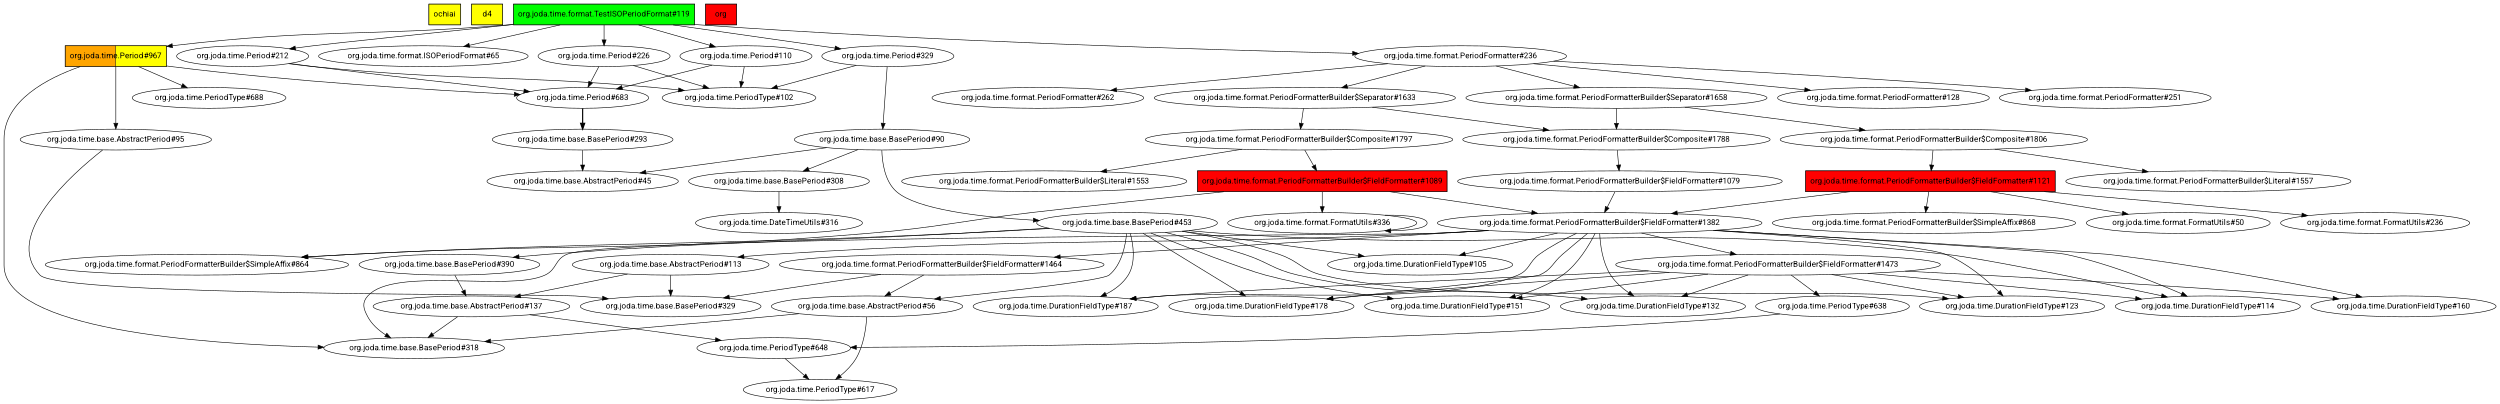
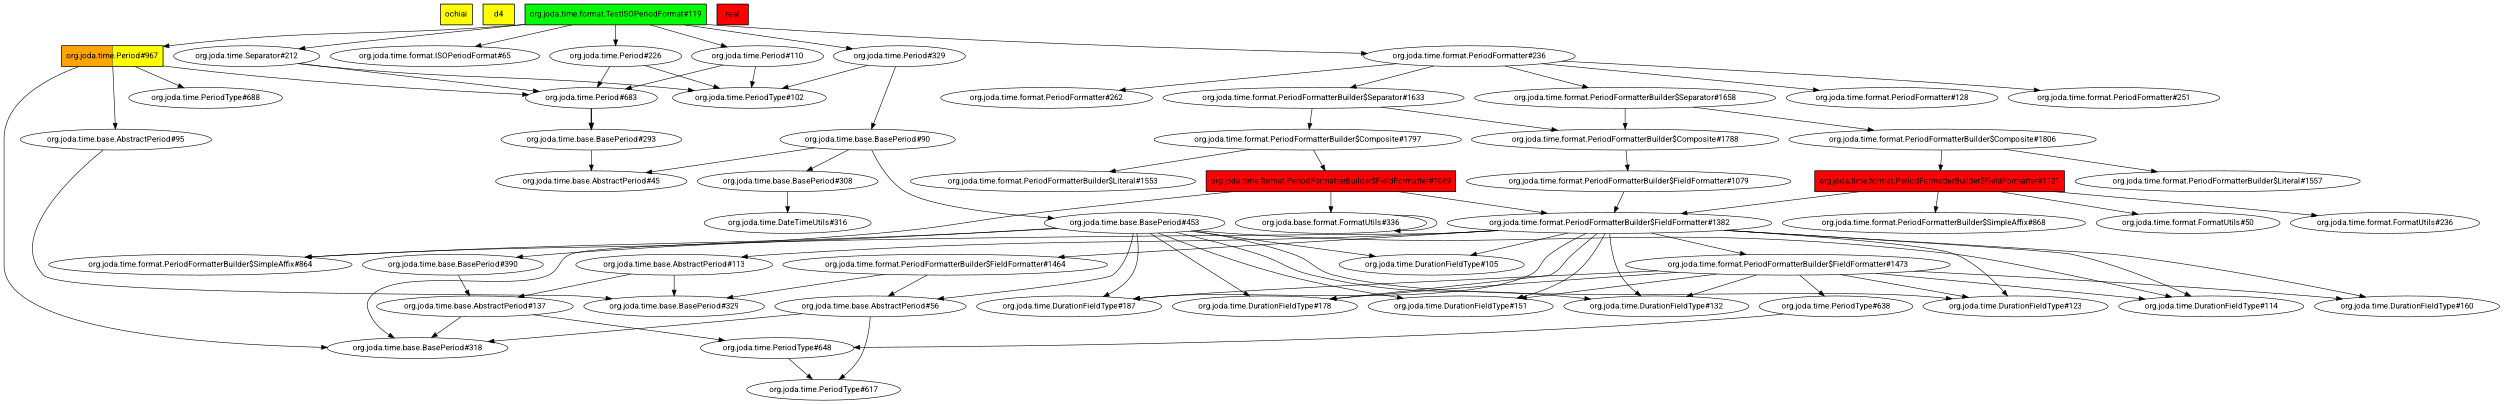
  digraph {
    fontname=Roboto
    node [fontname=Roboto]
    edge [fontname=Roboto]
    ochiai [fillcolor=yellow shape=box style=striped]
    d4 [fillcolor=yellow shape=box style=striped]
    "org.joda.time.format.TestISOPeriodFormat#119" [fillcolor=green shape=box style=striped]
    "org.joda.time.Period#967" [fillcolor="orange:yellow" shape=box style=striped]
    "org.joda.time.Period#226"
    "org.joda.time.format.ISOPeriodFormat#65"
    "org.joda.time.format.PeriodFormatter#236"
-   "org.joda.time.Period#212"
+   "org.joda.time.Period#212" [label="org.joda.time.Separator#212"]
    "org.joda.time.Period#329"
    "org.joda.time.Period#110"
    "org.joda.time.PeriodType#688"
    "org.joda.time.base.AbstractPeriod#95"
    "org.joda.time.Period#683"
    "org.joda.time.base.BasePeriod#318"
    "org.joda.time.PeriodType#102"
    "org.joda.time.format.PeriodFormatterBuilder$Separator#1658"
    "org.joda.time.format.PeriodFormatterBuilder$Separator#1633"
    "org.joda.time.format.PeriodFormatter#128"
    "org.joda.time.format.PeriodFormatter#251"
    "org.joda.time.format.PeriodFormatter#262"
    "org.joda.time.base.BasePeriod#90"
    "org.joda.time.base.BasePeriod#329"
    "org.joda.time.base.BasePeriod#293"
-   real [fillcolor=red shape=box style=striped label=org]
+   real [fillcolor=red shape=box style=striped]
    "org.joda.time.format.PeriodFormatterBuilder$FieldFormatter#1089" [fillcolor=red shape=box style=striped]
    "org.joda.time.format.PeriodFormatterBuilder$FieldFormatter#1382"
-   "org.joda.time.format.FormatUtils#336"
+   "org.joda.time.format.FormatUtils#336" [label="org.joda.base.format.FormatUtils#336"]
    "org.joda.time.format.PeriodFormatterBuilder$SimpleAffix#864"
    "org.joda.time.DurationFieldType#105"
    "org.joda.time.DurationFieldType#187"
    "org.joda.time.DurationFieldType#178"
    "org.joda.time.DurationFieldType#132"
    "org.joda.time.DurationFieldType#123"
    "org.joda.time.DurationFieldType#160"
    "org.joda.time.DurationFieldType#114"
    "org.joda.time.DurationFieldType#151"
    "org.joda.time.base.AbstractPeriod#113"
    "org.joda.time.format.PeriodFormatterBuilder$FieldFormatter#1464"
    "org.joda.time.format.PeriodFormatterBuilder$FieldFormatter#1473"
    "org.joda.time.format.PeriodFormatterBuilder$FieldFormatter#1121" [fillcolor=red shape=box style=striped]
    "org.joda.time.format.FormatUtils#50"
    "org.joda.time.format.FormatUtils#236"
    "org.joda.time.format.PeriodFormatterBuilder$SimpleAffix#868"
    "org.joda.time.base.BasePeriod#453"
    "org.joda.time.base.BasePeriod#390"
    "org.joda.time.base.AbstractPeriod#56"
    "org.joda.time.base.AbstractPeriod#137"
    "org.joda.time.PeriodType#617"
    "org.joda.time.PeriodType#638"
    "org.joda.time.PeriodType#648"
    "org.joda.time.base.BasePeriod#308"
    "org.joda.time.DateTimeUtils#316"
    "org.joda.time.format.PeriodFormatterBuilder$Composite#1788"
    "org.joda.time.format.PeriodFormatterBuilder$FieldFormatter#1079"
    "org.joda.time.format.PeriodFormatterBuilder$Composite#1806"
    "org.joda.time.format.PeriodFormatterBuilder$Literal#1557"
    "org.joda.time.base.AbstractPeriod#45"
    "org.joda.time.format.PeriodFormatterBuilder$Composite#1797"
    "org.joda.time.format.PeriodFormatterBuilder$Literal#1553"
    "org.joda.time.format.TestISOPeriodFormat#119" -> "org.joda.time.Period#967"
    "org.joda.time.format.TestISOPeriodFormat#119" -> "org.joda.time.Period#226"
    "org.joda.time.format.TestISOPeriodFormat#119" -> "org.joda.time.format.ISOPeriodFormat#65"
    "org.joda.time.format.TestISOPeriodFormat#119" -> "org.joda.time.format.PeriodFormatter#236"
    "org.joda.time.format.TestISOPeriodFormat#119" -> "org.joda.time.Period#212"
    "org.joda.time.format.TestISOPeriodFormat#119" -> "org.joda.time.Period#329"
    "org.joda.time.format.TestISOPeriodFormat#119" -> "org.joda.time.Period#110"
    "org.joda.time.Period#967" -> "org.joda.time.PeriodType#688"
    "org.joda.time.Period#967" -> "org.joda.time.base.AbstractPeriod#95"
    "org.joda.time.Period#967" -> "org.joda.time.Period#683"
    "org.joda.time.Period#967" -> "org.joda.time.base.BasePeriod#318"
    "org.joda.time.Period#226" -> "org.joda.time.Period#683"
    "org.joda.time.Period#226" -> "org.joda.time.PeriodType#102"
    "org.joda.time.format.PeriodFormatter#236" -> "org.joda.time.format.PeriodFormatterBuilder$Separator#1658"
    "org.joda.time.format.PeriodFormatter#236" -> "org.joda.time.format.PeriodFormatterBuilder$Separator#1633"
    "org.joda.time.format.PeriodFormatter#236" -> "org.joda.time.format.PeriodFormatter#128"
    "org.joda.time.format.PeriodFormatter#236" -> "org.joda.time.format.PeriodFormatter#251"
    "org.joda.time.format.PeriodFormatter#236" -> "org.joda.time.format.PeriodFormatter#262"
    "org.joda.time.Period#212" -> "org.joda.time.Period#683"
    "org.joda.time.Period#212" -> "org.joda.time.PeriodType#102"
    "org.joda.time.Period#329" -> "org.joda.time.PeriodType#102"
    "org.joda.time.Period#329" -> "org.joda.time.base.BasePeriod#90"
    "org.joda.time.Period#110" -> "org.joda.time.Period#683"
    "org.joda.time.Period#110" -> "org.joda.time.PeriodType#102"
    "org.joda.time.base.AbstractPeriod#95" -> "org.joda.time.base.BasePeriod#329"
    "org.joda.time.Period#683" -> "org.joda.time.base.BasePeriod#293" [style=bold]
    "org.joda.time.format.PeriodFormatterBuilder$Separator#1658" -> "org.joda.time.format.PeriodFormatterBuilder$Composite#1788"
    "org.joda.time.format.PeriodFormatterBuilder$Separator#1658" -> "org.joda.time.format.PeriodFormatterBuilder$Composite#1806"
    "org.joda.time.format.PeriodFormatterBuilder$Separator#1633" -> "org.joda.time.format.PeriodFormatterBuilder$Composite#1788"
    "org.joda.time.format.PeriodFormatterBuilder$Separator#1633" -> "org.joda.time.format.PeriodFormatterBuilder$Composite#1797"
    "org.joda.time.base.BasePeriod#90" -> "org.joda.time.base.BasePeriod#453"
    "org.joda.time.base.BasePeriod#90" -> "org.joda.time.base.BasePeriod#308"
    "org.joda.time.base.BasePeriod#90" -> "org.joda.time.base.AbstractPeriod#45"
    "org.joda.time.base.BasePeriod#293" -> "org.joda.time.base.AbstractPeriod#45"
    "org.joda.time.format.PeriodFormatterBuilder$FieldFormatter#1089" -> "org.joda.time.format.PeriodFormatterBuilder$FieldFormatter#1382"
    "org.joda.time.format.PeriodFormatterBuilder$FieldFormatter#1089" -> "org.joda.time.format.FormatUtils#336"
    "org.joda.time.format.PeriodFormatterBuilder$FieldFormatter#1089" -> "org.joda.time.format.PeriodFormatterBuilder$SimpleAffix#864"
    "org.joda.time.format.PeriodFormatterBuilder$FieldFormatter#1382" -> "org.joda.time.base.BasePeriod#318"
    "org.joda.time.format.PeriodFormatterBuilder$FieldFormatter#1382" -> "org.joda.time.DurationFieldType#105"
    "org.joda.time.format.PeriodFormatterBuilder$FieldFormatter#1382" -> "org.joda.time.DurationFieldType#187"
    "org.joda.time.format.PeriodFormatterBuilder$FieldFormatter#1382" -> "org.joda.time.DurationFieldType#178"
    "org.joda.time.format.PeriodFormatterBuilder$FieldFormatter#1382" -> "org.joda.time.DurationFieldType#132"
    "org.joda.time.format.PeriodFormatterBuilder$FieldFormatter#1382" -> "org.joda.time.DurationFieldType#123"
    "org.joda.time.format.PeriodFormatterBuilder$FieldFormatter#1382" -> "org.joda.time.DurationFieldType#160"
    "org.joda.time.format.PeriodFormatterBuilder$FieldFormatter#1382" -> "org.joda.time.DurationFieldType#114"
    "org.joda.time.format.PeriodFormatterBuilder$FieldFormatter#1382" -> "org.joda.time.DurationFieldType#151"
    "org.joda.time.format.PeriodFormatterBuilder$FieldFormatter#1382" -> "org.joda.time.base.AbstractPeriod#113"
    "org.joda.time.format.PeriodFormatterBuilder$FieldFormatter#1382" -> "org.joda.time.format.PeriodFormatterBuilder$FieldFormatter#1464"
    "org.joda.time.format.PeriodFormatterBuilder$FieldFormatter#1382" -> "org.joda.time.format.PeriodFormatterBuilder$FieldFormatter#1473"
    "org.joda.time.format.FormatUtils#336" -> "org.joda.time.format.FormatUtils#336"
    "org.joda.time.base.AbstractPeriod#113" -> "org.joda.time.base.BasePeriod#329"
    "org.joda.time.base.AbstractPeriod#113" -> "org.joda.time.base.AbstractPeriod#137"
    "org.joda.time.format.PeriodFormatterBuilder$FieldFormatter#1464" -> "org.joda.time.base.BasePeriod#329"
    "org.joda.time.format.PeriodFormatterBuilder$FieldFormatter#1464" -> "org.joda.time.base.AbstractPeriod#56"
    "org.joda.time.format.PeriodFormatterBuilder$FieldFormatter#1473" -> "org.joda.time.DurationFieldType#187"
    "org.joda.time.format.PeriodFormatterBuilder$FieldFormatter#1473" -> "org.joda.time.DurationFieldType#178"
    "org.joda.time.format.PeriodFormatterBuilder$FieldFormatter#1473" -> "org.joda.time.DurationFieldType#132"
    "org.joda.time.format.PeriodFormatterBuilder$FieldFormatter#1473" -> "org.joda.time.DurationFieldType#123"
    "org.joda.time.format.PeriodFormatterBuilder$FieldFormatter#1473" -> "org.joda.time.DurationFieldType#160"
    "org.joda.time.format.PeriodFormatterBuilder$FieldFormatter#1473" -> "org.joda.time.DurationFieldType#114"
    "org.joda.time.format.PeriodFormatterBuilder$FieldFormatter#1473" -> "org.joda.time.DurationFieldType#151"
    "org.joda.time.format.PeriodFormatterBuilder$FieldFormatter#1473" -> "org.joda.time.PeriodType#638"
    "org.joda.time.format.PeriodFormatterBuilder$FieldFormatter#1121" -> "org.joda.time.format.PeriodFormatterBuilder$FieldFormatter#1382"
    "org.joda.time.format.PeriodFormatterBuilder$FieldFormatter#1121" -> "org.joda.time.format.FormatUtils#50"
    "org.joda.time.format.PeriodFormatterBuilder$FieldFormatter#1121" -> "org.joda.time.format.FormatUtils#236"
    "org.joda.time.format.PeriodFormatterBuilder$FieldFormatter#1121" -> "org.joda.time.format.PeriodFormatterBuilder$SimpleAffix#868"
    "org.joda.time.base.BasePeriod#453" -> "org.joda.time.format.PeriodFormatterBuilder$SimpleAffix#864"
    "org.joda.time.base.BasePeriod#453" -> "org.joda.time.DurationFieldType#105"
    "org.joda.time.base.BasePeriod#453" -> "org.joda.time.DurationFieldType#187"
    "org.joda.time.base.BasePeriod#453" -> "org.joda.time.DurationFieldType#178"
    "org.joda.time.base.BasePeriod#453" -> "org.joda.time.DurationFieldType#132"
    "org.joda.time.base.BasePeriod#453" -> "org.joda.time.DurationFieldType#123"
    "org.joda.time.base.BasePeriod#453" -> "org.joda.time.DurationFieldType#114"
    "org.joda.time.base.BasePeriod#453" -> "org.joda.time.DurationFieldType#151"
    "org.joda.time.base.BasePeriod#453" -> "org.joda.time.base.BasePeriod#390"
    "org.joda.time.base.BasePeriod#453" -> "org.joda.time.base.AbstractPeriod#56"
    "org.joda.time.base.BasePeriod#390" -> "org.joda.time.base.AbstractPeriod#137"
    "org.joda.time.base.AbstractPeriod#56" -> "org.joda.time.base.BasePeriod#318"
    "org.joda.time.base.AbstractPeriod#56" -> "org.joda.time.PeriodType#617"
    "org.joda.time.base.AbstractPeriod#137" -> "org.joda.time.base.BasePeriod#318"
    "org.joda.time.base.AbstractPeriod#137" -> "org.joda.time.PeriodType#648"
    "org.joda.time.PeriodType#638" -> "org.joda.time.PeriodType#648"
    "org.joda.time.PeriodType#648" -> "org.joda.time.PeriodType#617"
    "org.joda.time.base.BasePeriod#308" -> "org.joda.time.DateTimeUtils#316"
    "org.joda.time.format.PeriodFormatterBuilder$Composite#1788" -> "org.joda.time.format.PeriodFormatterBuilder$FieldFormatter#1079"
    "org.joda.time.format.PeriodFormatterBuilder$FieldFormatter#1079" -> "org.joda.time.format.PeriodFormatterBuilder$FieldFormatter#1382"
    "org.joda.time.format.PeriodFormatterBuilder$Composite#1806" -> "org.joda.time.format.PeriodFormatterBuilder$FieldFormatter#1121"
    "org.joda.time.format.PeriodFormatterBuilder$Composite#1806" -> "org.joda.time.format.PeriodFormatterBuilder$Literal#1557"
    "org.joda.time.format.PeriodFormatterBuilder$Composite#1797" -> "org.joda.time.format.PeriodFormatterBuilder$FieldFormatter#1089"
    "org.joda.time.format.PeriodFormatterBuilder$Composite#1797" -> "org.joda.time.format.PeriodFormatterBuilder$Literal#1553"
  }
